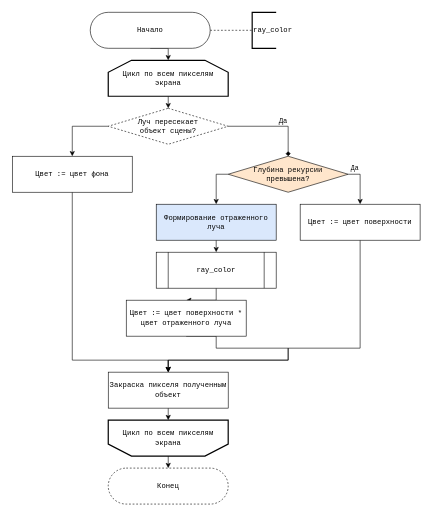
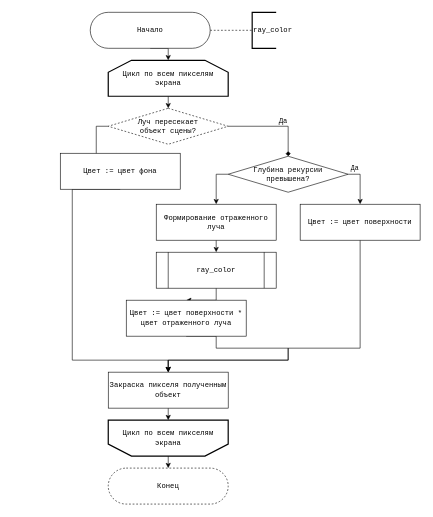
  <mxCell id="0" />
  <mxCell id="1" parent="0" />
  <mxCell id="2" style="edgeStyle=orthogonalEdgeStyle;rounded=0;orthogonalLoop=1;jettySize=auto;html=1;exitX=0.5;exitY=1;exitDx=0;exitDy=0;entryX=0.5;entryY=0;entryDx=0;entryDy=0;entryPerimeter=0;" parent="1" source="4" target="6" edge="1"><mxGeometry relative="1" as="geometry" /></mxCell>
  <mxCell id="3" style="edgeStyle=orthogonalEdgeStyle;rounded=0;orthogonalLoop=1;jettySize=auto;html=1;exitX=1;exitY=0.5;exitDx=0;exitDy=0;entryX=0;entryY=0.5;entryDx=0;entryDy=0;entryPerimeter=0;endArrow=none;endFill=0;dashed=1;" parent="1" source="4" target="18" edge="1"><mxGeometry relative="1" as="geometry" /></mxCell>
  <mxCell id="4" value="&lt;font face=&quot;Courier New&quot;&gt;Начало&lt;/font&gt;" style="rounded=1;whiteSpace=wrap;html=1;arcSize=50;" parent="1" vertex="1"><mxGeometry x="150" y="20" width="200" height="60" as="geometry" /></mxCell>
  <mxCell id="5" style="edgeStyle=orthogonalEdgeStyle;rounded=0;orthogonalLoop=1;jettySize=auto;html=1;exitX=0.5;exitY=1;exitDx=0;exitDy=0;exitPerimeter=0;entryX=0.5;entryY=0;entryDx=0;entryDy=0;" parent="1" source="6" target="13" edge="1"><mxGeometry relative="1" as="geometry" /></mxCell>
  <mxCell id="6" value="&lt;font face=&quot;Courier New&quot;&gt;Цикл по всем пикселям экрана&lt;/font&gt;" style="strokeWidth=2;html=1;shape=stencil(rZVNb4MwDIZ/Ta5VIFpXjlPWnapeetg5pe6ICgkKWbv9+6W4aHwMxrxKHPBreB9sbIUJWWWqBBZzowpg4pnF8cbaMggbXWgfwnCbYWLJMbxgmKwwVFUJqUftrJxW+xwwU3lnT3DRB39z0CYDh65izfhTeOZ6CZlaY4KJtqbqZFr5YKa0Ce/yDzTjiwfEfN5ijMpAKMCD66jf5W1RYPELmRTNI+0IpG5FDfc30uvfSRGNtKZ0r8+KZsK2hLr4gsc9XLKayduReAm1OlIvm60jVDfCEzIoYwso5F6lpzdn383hx68s1XW5B4kmXdgztIau16upBjQOuTYth8d/O/QaeAeLJcGC39mBUgblb6S5rWBiaIM+mIhaHRkjIY/WwcR8HXWe4zkyNroDg1rFc60WvgA=);whiteSpace=wrap;" parent="1" vertex="1"><mxGeometry x="180" y="100" width="200" height="60" as="geometry" /></mxCell>
  <mxCell id="7" style="edgeStyle=orthogonalEdgeStyle;rounded=0;orthogonalLoop=1;jettySize=auto;html=1;exitX=0.5;exitY=0;exitDx=0;exitDy=0;exitPerimeter=0;entryX=0.5;entryY=0;entryDx=0;entryDy=0;endArrow=classic;endFill=1;" parent="1" source="8" target="9" edge="1"><mxGeometry relative="1" as="geometry" /></mxCell>
  <mxCell id="8" value="&lt;font face=&quot;Courier New&quot;&gt;Цикл по всем пикселям экрана&lt;/font&gt;" style="strokeWidth=2;html=1;shape=stencil(rZVNb4MwDIZ/Ta5VIFpXjlPWnapeetg5pe6ICgkKWbv9+6W4aHwMxrxKHPBreB9sbIUJWWWqBBZzowpg4pnF8cbaMggbXWgfwnCbYWLJMbxgmKwwVFUJqUftrJxW+xwwU3lnT3DRB39z0CYDh65izfhTeOZ6CZlaY4KJtqbqZFr5YKa0Ce/yDzTjiwfEfN5ijMpAKMCD66jf5W1RYPELmRTNI+0IpG5FDfc30uvfSRGNtKZ0r8+KZsK2hLr4gsc9XLKayduReAm1OlIvm60jVDfCEzIoYwso5F6lpzdn383hx68s1XW5B4kmXdgztIau16upBjQOuTYth8d/O/QaeAeLJcGC39mBUgblb6S5rWBiaIM+mIhaHRkjIY/WwcR8HXWe4zkyNroDg1rFc60WvgA=);whiteSpace=wrap;direction=west;" parent="1" vertex="1"><mxGeometry x="180" y="700" width="200" height="60" as="geometry" /></mxCell>
  <mxCell id="9" value="&lt;font face=&quot;Courier New&quot;&gt;Конец&lt;/font&gt;" style="rounded=1;whiteSpace=wrap;html=1;arcSize=50;dashed=1;" parent="1" vertex="1"><mxGeometry x="180" y="780" width="200" height="60" as="geometry" /></mxCell>
  <mxCell id="10" style="edgeStyle=orthogonalEdgeStyle;rounded=0;orthogonalLoop=1;jettySize=auto;html=1;exitX=1;exitY=0.5;exitDx=0;exitDy=0;entryX=0.5;entryY=0;entryDx=0;entryDy=0;endArrow=diamond;" parent="1" source="13" target="22" edge="1"><mxGeometry relative="1" as="geometry" /></mxCell>
  <mxCell id="11" value="&lt;div&gt;Да&lt;/div&gt;" style="edgeLabel;html=1;align=center;verticalAlign=middle;resizable=0;points=[];" parent="10" vertex="1" connectable="0"><mxGeometry x="-0.173" relative="1" as="geometry"><mxPoint x="28" y="-10" as="offset" /></mxGeometry></mxCell>
  <mxCell id="12" style="edgeStyle=orthogonalEdgeStyle;rounded=0;orthogonalLoop=1;jettySize=auto;html=1;exitX=0;exitY=0.5;exitDx=0;exitDy=0;entryX=0.5;entryY=0;entryDx=0;entryDy=0;" parent="1" source="13" target="15" edge="1"><mxGeometry relative="1" as="geometry" /></mxCell>
  <mxCell id="13" value="&lt;div&gt;&lt;font face=&quot;Courier New&quot;&gt;Луч пересекает&lt;/font&gt;&lt;/div&gt;&lt;div&gt;&lt;font face=&quot;Courier New&quot;&gt;объект сцены?&lt;/font&gt;&lt;/div&gt;" style="rhombus;whiteSpace=wrap;html=1;dashed=1;" parent="1" vertex="1"><mxGeometry x="180" y="180" width="200" height="60" as="geometry" /></mxCell>
  <mxCell id="14" style="edgeStyle=orthogonalEdgeStyle;rounded=0;orthogonalLoop=1;jettySize=auto;html=1;exitX=0.5;exitY=1;exitDx=0;exitDy=0;entryX=0.5;entryY=0;entryDx=0;entryDy=0;" parent="1" source="15" target="30" edge="1"><mxGeometry relative="1" as="geometry"><mxPoint x="150" y="550" as="targetPoint" /><Array as="points"><mxPoint x="120" y="600" /><mxPoint x="280" y="600" /></Array></mxGeometry></mxCell>
- <mxCell id="15" value="&lt;font face=&quot;Courier New&quot;&gt;Цвет := цвет фона&lt;/font&gt;" style="rounded=0;whiteSpace=wrap;html=1;" parent="1" vertex="1"><mxGeometry x="20" y="260" width="200" height="60" as="geometry" /></mxCell>
+ <mxCell id="15" value="&lt;font face=&quot;Courier New&quot;&gt;Цвет := цвет фона&lt;/font&gt;" style="rounded=0;whiteSpace=wrap;html=1;" parent="1" vertex="1"><mxGeometry x="100" y="255" width="200" height="60" as="geometry" /></mxCell>
  <mxCell id="16" style="edgeStyle=orthogonalEdgeStyle;rounded=0;orthogonalLoop=1;jettySize=auto;html=1;exitX=0.5;exitY=1;exitDx=0;exitDy=0;entryX=0.5;entryY=0;entryDx=0;entryDy=0;" parent="1" source="17" target="28" edge="1"><mxGeometry relative="1" as="geometry" /></mxCell>
  <mxCell id="17" value="&lt;font face=&quot;Courier New&quot;&gt;ray_color&lt;/font&gt;" style="shape=process;whiteSpace=wrap;html=1;backgroundOutline=1;" parent="1" vertex="1"><mxGeometry x="260" y="420" width="200" height="60" as="geometry" /></mxCell>
  <mxCell id="18" value="&lt;div&gt;&lt;font face=&quot;Courier New&quot;&gt;ray_color&lt;/font&gt;&lt;/div&gt;" style="strokeWidth=2;html=1;shape=mxgraph.flowchart.annotation_1;align=left;pointerEvents=1;" parent="1" vertex="1"><mxGeometry x="420" y="20" width="40" height="60" as="geometry" /></mxCell>
  <mxCell id="19" style="edgeStyle=orthogonalEdgeStyle;rounded=0;orthogonalLoop=1;jettySize=auto;html=1;exitX=0;exitY=0.5;exitDx=0;exitDy=0;entryX=0.5;entryY=0;entryDx=0;entryDy=0;" parent="1" source="22" target="24" edge="1"><mxGeometry relative="1" as="geometry" /></mxCell>
  <mxCell id="20" style="edgeStyle=orthogonalEdgeStyle;rounded=0;orthogonalLoop=1;jettySize=auto;html=1;exitX=1;exitY=0.5;exitDx=0;exitDy=0;entryX=0.5;entryY=0;entryDx=0;entryDy=0;" parent="1" source="22" target="26" edge="1"><mxGeometry relative="1" as="geometry" /></mxCell>
  <mxCell id="21" value="&lt;div&gt;Да&lt;/div&gt;" style="edgeLabel;html=1;align=center;verticalAlign=middle;resizable=0;points=[];fontFamily=Courier New;" parent="20" vertex="1" connectable="0"><mxGeometry x="-0.169" y="1" relative="1" as="geometry"><mxPoint x="-11" y="-19" as="offset" /></mxGeometry></mxCell>
- <mxCell id="22" value="&lt;div&gt;&lt;font face=&quot;Courier New&quot;&gt;Глубина рекурсии&lt;/font&gt;&lt;/div&gt;&lt;div&gt;&lt;font face=&quot;Courier New&quot;&gt;превышена?&lt;/font&gt;&lt;/div&gt;" style="rhombus;whiteSpace=wrap;html=1;fillColor=#ffe6cc;" parent="1" vertex="1"><mxGeometry x="380" y="260" width="200" height="60" as="geometry" /></mxCell>
+ <mxCell id="22" value="&lt;div&gt;&lt;font face=&quot;Courier New&quot;&gt;Глубина рекурсии&lt;/font&gt;&lt;/div&gt;&lt;div&gt;&lt;font face=&quot;Courier New&quot;&gt;превышена?&lt;/font&gt;&lt;/div&gt;" style="rhombus;whiteSpace=wrap;html=1;" parent="1" vertex="1"><mxGeometry x="380" y="260" width="200" height="60" as="geometry" /></mxCell>
  <mxCell id="23" style="edgeStyle=orthogonalEdgeStyle;rounded=0;orthogonalLoop=1;jettySize=auto;html=1;exitX=0.5;exitY=1;exitDx=0;exitDy=0;entryX=0.5;entryY=0;entryDx=0;entryDy=0;" parent="1" source="24" target="17" edge="1"><mxGeometry relative="1" as="geometry" /></mxCell>
- <mxCell id="24" value="&lt;font face=&quot;Courier New&quot;&gt;Формирование отраженного луча&lt;/font&gt;" style="rounded=0;whiteSpace=wrap;html=1;fillColor=#dae8fc;" parent="1" vertex="1"><mxGeometry x="260" y="340" width="200" height="60" as="geometry" /></mxCell>
+ <mxCell id="24" value="&lt;font face=&quot;Courier New&quot;&gt;Формирование отраженного луча&lt;/font&gt;" style="rounded=0;whiteSpace=wrap;html=1;" parent="1" vertex="1"><mxGeometry x="260" y="340" width="200" height="60" as="geometry" /></mxCell>
  <mxCell id="25" style="edgeStyle=orthogonalEdgeStyle;rounded=0;orthogonalLoop=1;jettySize=auto;html=1;exitX=0.5;exitY=1;exitDx=0;exitDy=0;entryX=0.5;entryY=0;entryDx=0;entryDy=0;" parent="1" source="26" target="30" edge="1"><mxGeometry relative="1" as="geometry"><Array as="points"><mxPoint x="600" y="580" /><mxPoint x="480" y="580" /><mxPoint x="480" y="600" /><mxPoint x="280" y="600" /></Array></mxGeometry></mxCell>
  <mxCell id="26" value="&lt;font face=&quot;Courier New&quot;&gt;Цвет := цвет поверхности&lt;/font&gt;" style="rounded=0;whiteSpace=wrap;html=1;" parent="1" vertex="1"><mxGeometry x="500" y="340" width="200" height="60" as="geometry" /></mxCell>
  <mxCell id="27" style="edgeStyle=orthogonalEdgeStyle;rounded=0;orthogonalLoop=1;jettySize=auto;html=1;exitX=0.5;exitY=1;exitDx=0;exitDy=0;entryX=0.5;entryY=0;entryDx=0;entryDy=0;" parent="1" source="28" target="30" edge="1"><mxGeometry relative="1" as="geometry"><Array as="points"><mxPoint x="360" y="580" /><mxPoint x="480" y="580" /><mxPoint x="480" y="600" /><mxPoint x="280" y="600" /></Array></mxGeometry></mxCell>
  <mxCell id="28" value="&lt;font face=&quot;Courier New&quot;&gt;Цвет := цвет поверхности * цвет отраженного луча&lt;/font&gt;" style="rounded=0;whiteSpace=wrap;html=1;" parent="1" vertex="1"><mxGeometry x="210" y="500" width="200" height="60" as="geometry" /></mxCell>
  <mxCell id="29" style="edgeStyle=orthogonalEdgeStyle;rounded=0;orthogonalLoop=1;jettySize=auto;html=1;exitX=0.5;exitY=1;exitDx=0;exitDy=0;entryX=0.5;entryY=1;entryDx=0;entryDy=0;entryPerimeter=0;fontFamily=Courier New;endArrow=classic;endFill=1;" parent="1" source="30" target="8" edge="1"><mxGeometry relative="1" as="geometry" /></mxCell>
  <mxCell id="30" value="&lt;div&gt;&lt;font face=&quot;Courier New&quot;&gt;Закраска пикселя полученным объект&lt;/font&gt;&lt;/div&gt;" style="rounded=0;whiteSpace=wrap;html=1;" parent="1" vertex="1"><mxGeometry x="180" y="620" width="200" height="60" as="geometry" /></mxCell>
